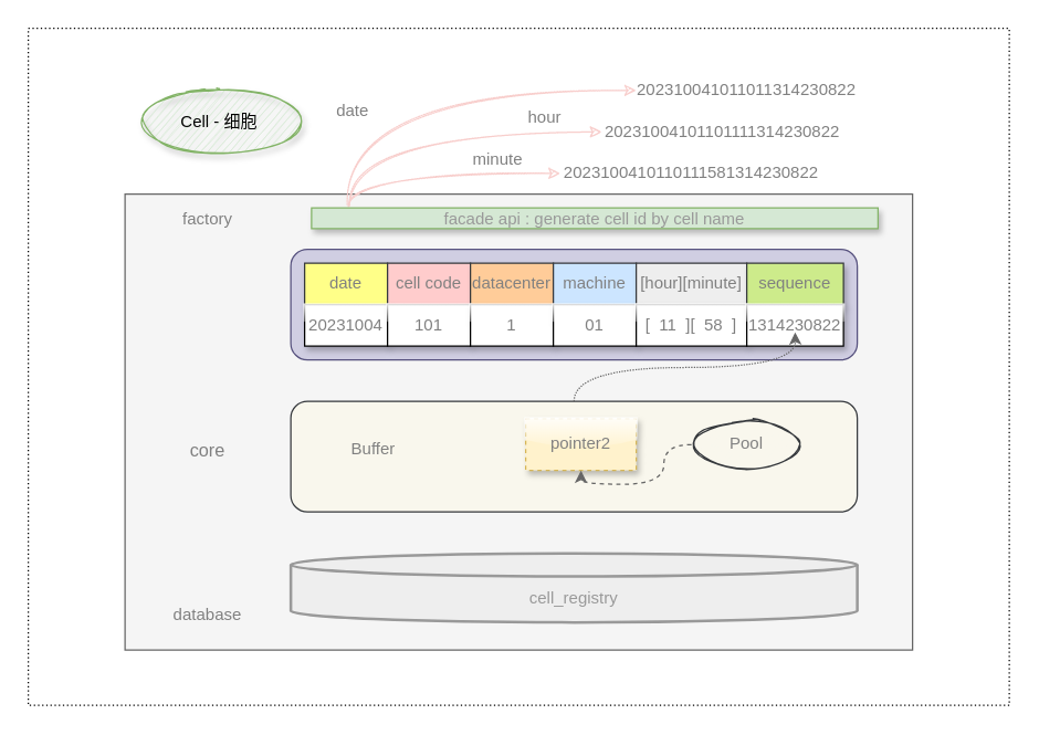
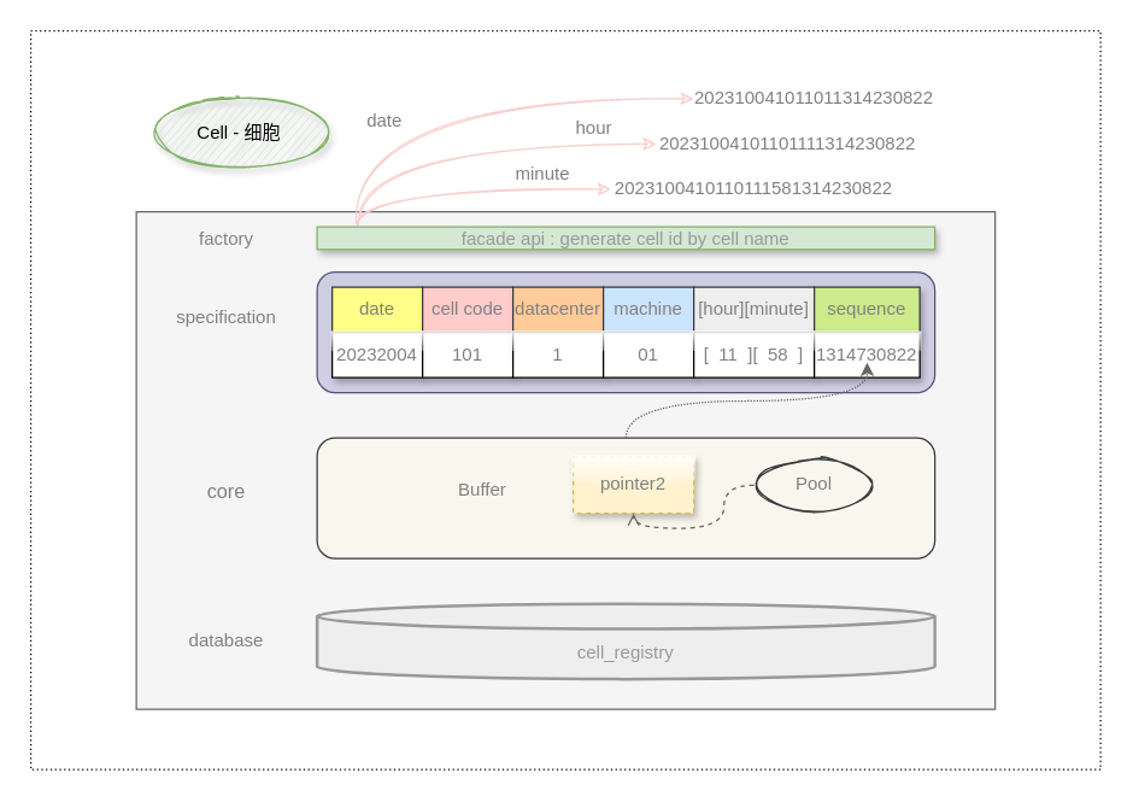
  <mxCell id="0" />
  <mxCell id="1" parent="0" />
  <mxCell id="2" value="" style="rounded=0;whiteSpace=wrap;html=1;shadow=0;glass=0;sketch=0;fontSize=14;fontColor=#999999;dashed=1;dashPattern=1 2;" parent="1" vertex="1"><mxGeometry x="20" y="20" width="710" height="490" as="geometry" /></mxCell>
  <mxCell id="3" value="" style="rounded=0;whiteSpace=wrap;html=1;shadow=0;glass=0;sketch=0;fillColor=#f5f5f5;fontColor=#333333;strokeColor=#666666;" parent="1" vertex="1"><mxGeometry x="90" y="140" width="570" height="330" as="geometry" /></mxCell>
  <mxCell id="4" value="&lt;br&gt;cell_registry" style="strokeWidth=2;html=1;shape=mxgraph.flowchart.database;whiteSpace=wrap;strokeColor=#999999;fillColor=#eeeeee;shadow=0;fontColor=#999999;" parent="1" vertex="1"><mxGeometry x="210" y="400" width="410" height="50" as="geometry" /></mxCell>
  <mxCell id="5" value="" style="rounded=1;whiteSpace=wrap;html=1;fillColor=#f9f7ed;strokeColor=#36393d;" parent="1" vertex="1"><mxGeometry x="210" y="290" width="410" height="80" as="geometry" /></mxCell>
  <mxCell id="6" value="pointer2" style="rounded=0;whiteSpace=wrap;html=1;shadow=1;glass=1;fillColor=#fff2cc;strokeColor=#d6b656;fontColor=#808080;dashed=1;" parent="1" vertex="1"><mxGeometry x="380" y="302.5" width="80" height="37.5" as="geometry" /></mxCell>
- <mxCell id="7" value="Buffer" style="text;html=1;strokeColor=none;fillColor=none;align=center;verticalAlign=middle;whiteSpace=wrap;rounded=0;fontColor=#808080;" parent="1" vertex="1"><mxGeometry x="240" y="310" width="60" height="30" as="geometry" /></mxCell>
- <mxCell id="8" style="edgeStyle=orthogonalEdgeStyle;curved=1;rounded=0;orthogonalLoop=1;jettySize=auto;html=1;entryX=0.5;entryY=1;entryDx=0;entryDy=0;dashed=1;strokeColor=#666666;" parent="1" source="9" target="6" edge="1"><mxGeometry relative="1" as="geometry"><Array as="points"><mxPoint x="480" y="321" /><mxPoint x="480" y="350" /><mxPoint x="420" y="350" /></Array></mxGeometry></mxCell>
+ <mxCell id="7" value="Buffer" style="text;html=1;strokeColor=none;fillColor=none;align=center;verticalAlign=middle;whiteSpace=wrap;rounded=0;fontColor=#808080;" parent="1" vertex="1"><mxGeometry x="290" y="310" width="60" height="30" as="geometry" /></mxCell>
+ <mxCell id="8" style="edgeStyle=orthogonalEdgeStyle;curved=1;rounded=0;orthogonalLoop=1;jettySize=auto;html=1;entryX=0.5;entryY=1;entryDx=0;entryDy=0;dashed=1;strokeColor=#666666;endArrow=open;" parent="1" source="9" target="6" edge="1"><mxGeometry relative="1" as="geometry"><Array as="points"><mxPoint x="480" y="321" /><mxPoint x="480" y="350" /><mxPoint x="420" y="350" /></Array></mxGeometry></mxCell>
  <mxCell id="9" value="Pool" style="ellipse;whiteSpace=wrap;html=1;sketch=1;fillColor=#f9f7ed;strokeColor=#36393d;fontColor=#808080;" parent="1" vertex="1"><mxGeometry x="500" y="303.75" width="80" height="35" as="geometry" /></mxCell>
  <mxCell id="10" value="" style="rounded=1;whiteSpace=wrap;html=1;fillColor=#d0cee2;strokeColor=#56517e;" parent="1" vertex="1"><mxGeometry x="210" y="180" width="410" height="80" as="geometry" /></mxCell>
+ <mxCell id="11" value="specification" style="text;html=1;strokeColor=none;fillColor=none;align=center;verticalAlign=middle;whiteSpace=wrap;rounded=0;fontColor=#808080;" parent="1" vertex="1"><mxGeometry x="120" y="195" width="60" height="30" as="geometry" /></mxCell>
  <mxCell id="12" value="core" style="text;html=1;strokeColor=none;fillColor=none;align=center;verticalAlign=middle;whiteSpace=wrap;rounded=0;fontColor=#808080;fontSize=13;" parent="1" vertex="1"><mxGeometry x="120" y="310" width="60" height="30" as="geometry" /></mxCell>
- <mxCell id="13" value="database" style="text;html=1;strokeColor=none;fillColor=none;align=center;verticalAlign=middle;whiteSpace=wrap;rounded=0;fontColor=#808080;" parent="1" vertex="1"><mxGeometry x="120" y="430" width="60" height="30" as="geometry" /></mxCell>
+ <mxCell id="13" value="database" style="text;html=1;strokeColor=none;fillColor=none;align=center;verticalAlign=middle;whiteSpace=wrap;rounded=0;fontColor=#808080;" parent="1" vertex="1"><mxGeometry x="120" y="410" width="60" height="30" as="geometry" /></mxCell>
  <mxCell id="14" value="date" style="rounded=0;whiteSpace=wrap;html=1;shadow=1;fillColor=#ffff88;strokeColor=#36393d;fontColor=#808080;" parent="1" vertex="1"><mxGeometry x="220" y="190" width="60" height="30" as="geometry" /></mxCell>
  <mxCell id="15" value="cell code" style="rounded=0;whiteSpace=wrap;html=1;shadow=1;fillColor=#ffcccc;strokeColor=#36393d;fontColor=#808080;" parent="1" vertex="1"><mxGeometry x="280" y="190" width="60" height="30" as="geometry" /></mxCell>
  <mxCell id="16" value="datacenter" style="rounded=0;whiteSpace=wrap;html=1;shadow=1;fillColor=#ffcc99;strokeColor=#36393d;fontColor=#808080;" parent="1" vertex="1"><mxGeometry x="340" y="190" width="60" height="30" as="geometry" /></mxCell>
  <mxCell id="17" value="machine" style="rounded=0;whiteSpace=wrap;html=1;shadow=1;fillColor=#cce5ff;strokeColor=#36393d;fontColor=#808080;" parent="1" vertex="1"><mxGeometry x="400" y="190" width="60" height="30" as="geometry" /></mxCell>
  <mxCell id="18" value="[hour][minute]" style="rounded=0;whiteSpace=wrap;html=1;shadow=1;fillColor=#eeeeee;strokeColor=#36393d;fontColor=#808080;" parent="1" vertex="1"><mxGeometry x="460" y="190" width="80" height="30" as="geometry" /></mxCell>
  <mxCell id="19" value="sequence" style="rounded=0;whiteSpace=wrap;html=1;shadow=1;fillColor=#cdeb8b;strokeColor=#36393d;fontColor=#808080;" parent="1" vertex="1"><mxGeometry x="540" y="190" width="70" height="30" as="geometry" /></mxCell>
- <mxCell id="20" value="20231004" style="rounded=0;whiteSpace=wrap;html=1;shadow=1;glass=1;sketch=0;fontColor=#808080;" parent="1" vertex="1"><mxGeometry x="220" y="220" width="60" height="30" as="geometry" /></mxCell>
+ <mxCell id="20" value="20232004" style="rounded=0;whiteSpace=wrap;html=1;shadow=1;glass=1;sketch=0;fontColor=#808080;" parent="1" vertex="1"><mxGeometry x="220" y="220" width="60" height="30" as="geometry" /></mxCell>
  <mxCell id="21" value="101" style="rounded=0;whiteSpace=wrap;html=1;shadow=1;glass=1;sketch=0;fontColor=#808080;" parent="1" vertex="1"><mxGeometry x="280" y="220" width="60" height="30" as="geometry" /></mxCell>
  <mxCell id="22" value="1" style="rounded=0;whiteSpace=wrap;html=1;shadow=1;glass=1;sketch=0;fontColor=#808080;" parent="1" vertex="1"><mxGeometry x="340" y="220" width="60" height="30" as="geometry" /></mxCell>
  <mxCell id="23" value="01" style="rounded=0;whiteSpace=wrap;html=1;shadow=1;glass=1;sketch=0;fontColor=#808080;" parent="1" vertex="1"><mxGeometry x="400" y="220" width="60" height="30" as="geometry" /></mxCell>
  <mxCell id="24" value="[&amp;nbsp; 11&amp;nbsp; ][&amp;nbsp; 58&amp;nbsp; ]" style="rounded=0;whiteSpace=wrap;html=1;shadow=1;glass=1;sketch=0;fontColor=#808080;" parent="1" vertex="1"><mxGeometry x="460" y="220" width="80" height="30" as="geometry" /></mxCell>
- <mxCell id="25" value="1314230822" style="rounded=0;whiteSpace=wrap;html=1;shadow=1;glass=1;sketch=0;fontColor=#808080;" parent="1" vertex="1"><mxGeometry x="540" y="220" width="70" height="30" as="geometry" /></mxCell>
+ <mxCell id="25" value="1314730822" style="rounded=0;whiteSpace=wrap;html=1;shadow=1;glass=1;sketch=0;fontColor=#808080;" parent="1" vertex="1"><mxGeometry x="540" y="220" width="70" height="30" as="geometry" /></mxCell>
  <mxCell id="26" value="202310041011011314230822" style="text;html=1;strokeColor=none;fillColor=none;align=center;verticalAlign=middle;whiteSpace=wrap;rounded=0;shadow=1;glass=1;sketch=1;fontColor=#808080;" parent="1" vertex="1"><mxGeometry x="460" y="50" width="160" height="30" as="geometry" /></mxCell>
  <mxCell id="27" value="20231004101101111314230822" style="text;html=1;strokeColor=none;fillColor=none;align=center;verticalAlign=middle;whiteSpace=wrap;rounded=0;shadow=1;glass=1;sketch=1;fontColor=#808080;" parent="1" vertex="1"><mxGeometry x="435" y="80" width="175" height="30" as="geometry" /></mxCell>
  <mxCell id="28" value="2023100410110111581314230822" style="text;html=1;strokeColor=none;fillColor=none;align=center;verticalAlign=middle;whiteSpace=wrap;rounded=0;shadow=1;glass=1;sketch=1;fontColor=#808080;" parent="1" vertex="1"><mxGeometry x="405" y="110" width="190" height="30" as="geometry" /></mxCell>
  <mxCell id="29" value="factory" style="text;html=1;strokeColor=none;fillColor=none;align=center;verticalAlign=middle;whiteSpace=wrap;rounded=0;shadow=1;glass=1;sketch=1;fontColor=#808080;" parent="1" vertex="1"><mxGeometry x="120" y="142.5" width="60" height="30" as="geometry" /></mxCell>
  <mxCell id="30" style="edgeStyle=orthogonalEdgeStyle;curved=1;rounded=0;sketch=1;orthogonalLoop=1;jettySize=auto;html=1;entryX=0;entryY=0.5;entryDx=0;entryDy=0;exitX=0.063;exitY=-0.156;exitDx=0;exitDy=0;exitPerimeter=0;dashed=1;dashPattern=1 1;strokeColor=#F8CECC;" parent="1" source="33" target="26" edge="1"><mxGeometry relative="1" as="geometry" /></mxCell>
  <mxCell id="31" style="edgeStyle=orthogonalEdgeStyle;curved=1;rounded=0;sketch=1;orthogonalLoop=1;jettySize=auto;html=1;entryX=0;entryY=0.5;entryDx=0;entryDy=0;exitX=0.067;exitY=-0.111;exitDx=0;exitDy=0;exitPerimeter=0;dashed=1;dashPattern=1 1;strokeColor=#F8CECC;" parent="1" source="33" target="27" edge="1"><mxGeometry relative="1" as="geometry" /></mxCell>
  <mxCell id="32" style="edgeStyle=orthogonalEdgeStyle;curved=1;rounded=0;sketch=1;orthogonalLoop=1;jettySize=auto;html=1;entryX=0;entryY=0.5;entryDx=0;entryDy=0;exitX=0.065;exitY=-0.067;exitDx=0;exitDy=0;exitPerimeter=0;dashed=1;dashPattern=1 1;strokeColor=#F8CECC;" parent="1" source="33" target="28" edge="1"><mxGeometry relative="1" as="geometry" /></mxCell>
- <mxCell id="33" value="&lt;font color=&quot;#999999&quot;&gt;facade api : generate cell id by cell name&lt;/font&gt;" style="rounded=0;whiteSpace=wrap;html=1;shadow=1;glass=0;sketch=0;strokeColor=#82b366;fillColor=#d5e8d4;" parent="1" vertex="1"><mxGeometry x="225" y="150" width="410" height="15" as="geometry" /></mxCell>
+ <mxCell id="33" value="&lt;font color=&quot;#999999&quot;&gt;facade api : generate cell id by cell name&lt;/font&gt;" style="rounded=0;whiteSpace=wrap;html=1;shadow=1;glass=0;sketch=0;strokeColor=#82b366;fillColor=#d5e8d4;" parent="1" vertex="1"><mxGeometry x="210" y="150" width="410" height="15" as="geometry" /></mxCell>
  <mxCell id="34" value="date" style="text;html=1;strokeColor=none;fillColor=none;align=center;verticalAlign=middle;whiteSpace=wrap;rounded=0;shadow=0;glass=0;sketch=0;fontColor=#808080;" parent="1" vertex="1"><mxGeometry x="230" y="70" width="50" height="20" as="geometry" /></mxCell>
  <mxCell id="35" value="hour" style="text;html=1;strokeColor=none;fillColor=none;align=center;verticalAlign=middle;whiteSpace=wrap;rounded=0;shadow=0;glass=0;sketch=0;fontColor=#808080;" parent="1" vertex="1"><mxGeometry x="364" y="70" width="60" height="30" as="geometry" /></mxCell>
  <mxCell id="36" value="minute" style="text;html=1;strokeColor=none;fillColor=none;align=center;verticalAlign=middle;whiteSpace=wrap;rounded=0;shadow=0;glass=0;sketch=0;fontColor=#808080;" parent="1" vertex="1"><mxGeometry x="330" y="100" width="60" height="30" as="geometry" /></mxCell>
  <mxCell id="37" style="edgeStyle=orthogonalEdgeStyle;curved=1;rounded=0;sketch=0;orthogonalLoop=1;jettySize=auto;html=1;dashed=1;dashPattern=1 1;strokeColor=#666666;fontColor=#999999;" parent="1" source="5" edge="1"><mxGeometry relative="1" as="geometry"><mxPoint x="575" y="240" as="targetPoint" /></mxGeometry></mxCell>
  <mxCell id="38" value="Cell - 细胞&amp;nbsp;" style="ellipse;whiteSpace=wrap;html=1;rounded=0;shadow=1;glass=0;sketch=1;strokeColor=#82b366;fillColor=#d5e8d4;rotation=0;" parent="1" vertex="1"><mxGeometry x="100" y="65" width="120" height="45" as="geometry" /></mxCell>
